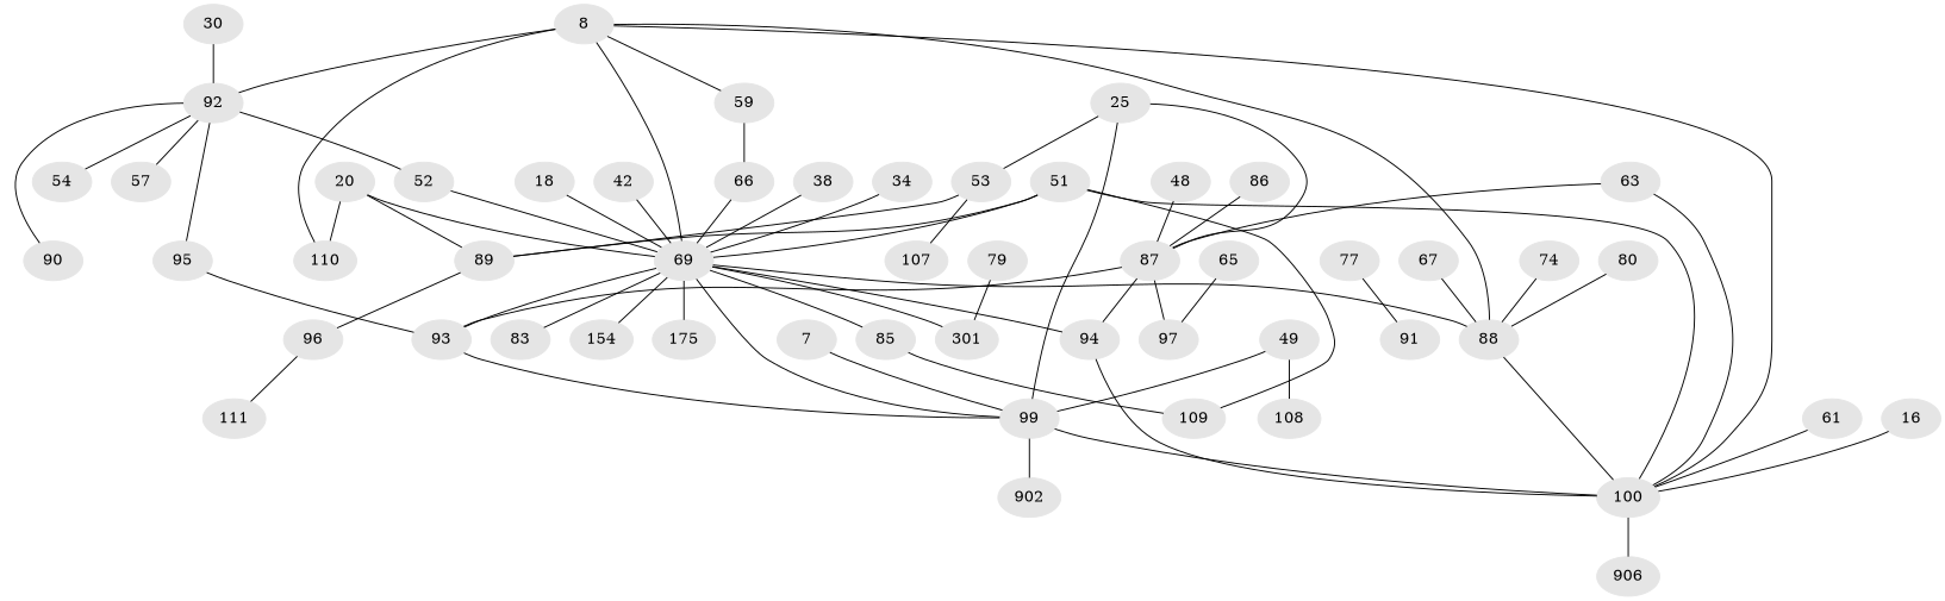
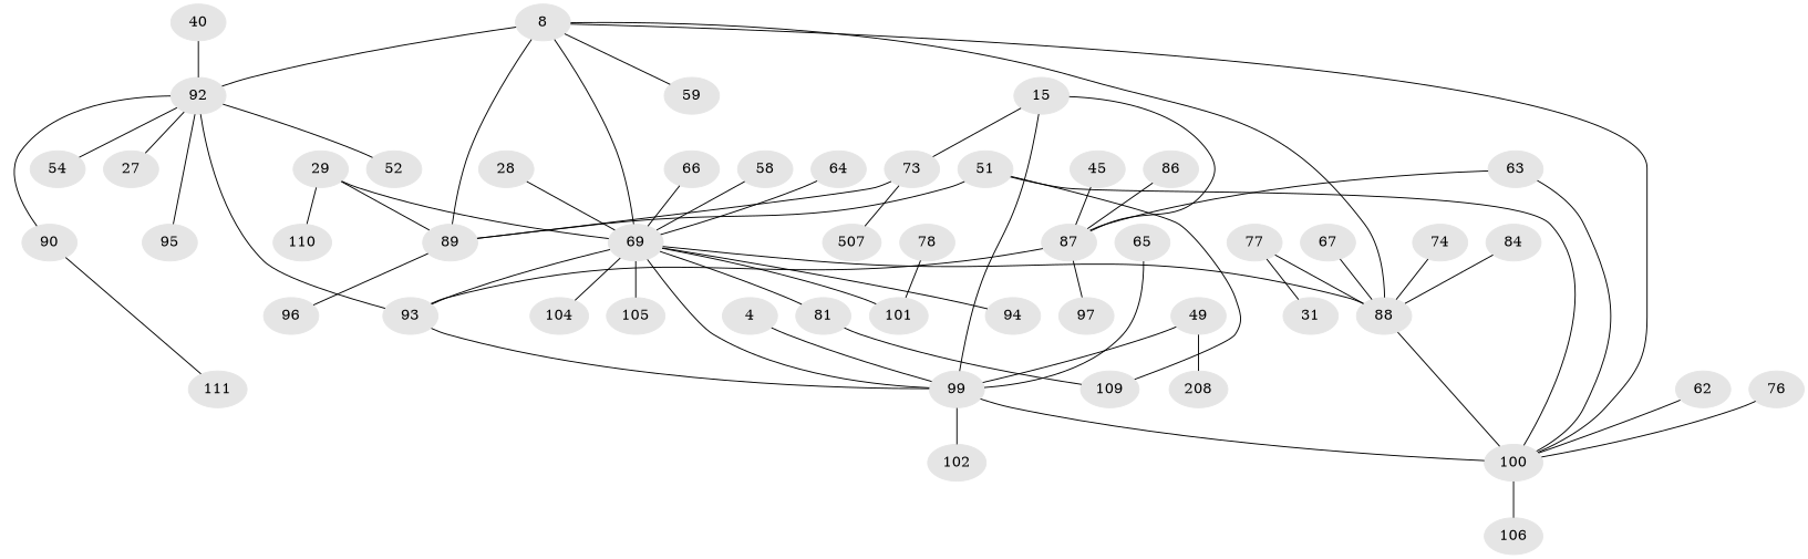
  graph {
    node [color=gray90 style=filled]
    99 [super="+12+46+71"]
    100 [super="+68+56+39+75+41+55+98"]
-   102 [label=902]
-   7
+   102
+   7 [label=4]
    n5 [label=92 super="+10"]
    52
    54
-   57 [super="+34"]
+   57 [super="+34" label=27]
    90
    93 [super="+38+60+92"]
    95
    8
    59
    69 [super="+11+4+19+26"]
    88 [super="+43+78"]
    89 [super="+62+81"]
    66
-   83
-   85
+   85 [label=81]
    94 [super="+47"]
-   101 [super="+70" label=301]
-   104 [label=154]
-   105 [super="+17" label=175]
+   101 [super="+70"]
+   104
+   105 [super="+17"]
    96
-   106 [label=906]
-   15 [super="+9" label=25]
-   53
+   106
+   15 [super="+9"]
+   53 [label=73]
    87 [super="+23+82"]
-   107
+   107 [label=507]
    97
-   28 [label=18]
-   29 [super="+5" label=20]
+   28
+   29 [super="+5"]
    110 [super="+37"]
-   30
-   42
-   48
+   30 [label=40]
+   48 [label=45]
    49
-   108
+   108 [label=208]
    n39 [label=51 super="+21"]
    109
-   58 [label=38]
-   61
+   58
+   61 [label=62]
    63
-   64 [label=34]
+   64
    65
    67
    74
-   76 [label=16]
+   76
    77 [super="+72"]
-   91
-   79
-   84 [label=80]
+   91 [label=31]
+   79 [label=78]
+   84
    86
    111
    99 -- 100 [weight=2]
    99 -- 102
    100 -- 106
    7 -- 99
    n5 -- 52
    n5 -- 54
    n5 -- 57
    n5 -- 90
-   95 -- 93
+   n5 -- 93
    n5 -- 95
-   52 -- 69
    93 -- 99
    8 -- 100
    8 -- n5 [weight=2]
    8 -- 59
    8 -- 69
    8 -- 88
-   8 -- 110
-   59 -- 66
+   8 -- 89
    69 -- 99 [weight=2]
    69 -- 93
    69 -- 88
-   69 -- 83
    69 -- 85
    69 -- 94
    69 -- 101
    69 -- 104
    69 -- 105 [weight=2]
    88 -- 100 [weight=2]
    89 -- 96
    66 -- 69
    85 -- 109
-   94 -- 100
-   96 -- 111
+   90 -- 111
    15 -- 99
    15 -- 53 [weight=2]
    15 -- 87 [weight=2]
    53 -- 89
    53 -- 107
    87 -- 93
-   87 -- 94
    87 -- 97
    28 -- 69
    29 -- 69 [weight=4]
    29 -- 89
    29 -- 110
    30 -- n5
-   42 -- 69
    48 -- 87
    49 -- 99
    49 -- 108
    n39 -- 100
-   n39 -- 69
    n39 -- 89
    n39 -- 109
    58 -- 69
    61 -- 100
    63 -- 100
    63 -- 87
    64 -- 69
-   65 -- 97
+   65 -- 99
    67 -- 88
    74 -- 88
    76 -- 100
+   77 -- 88 [weight=3]
    77 -- 91
    79 -- 101
    84 -- 88
    86 -- 87
  }
